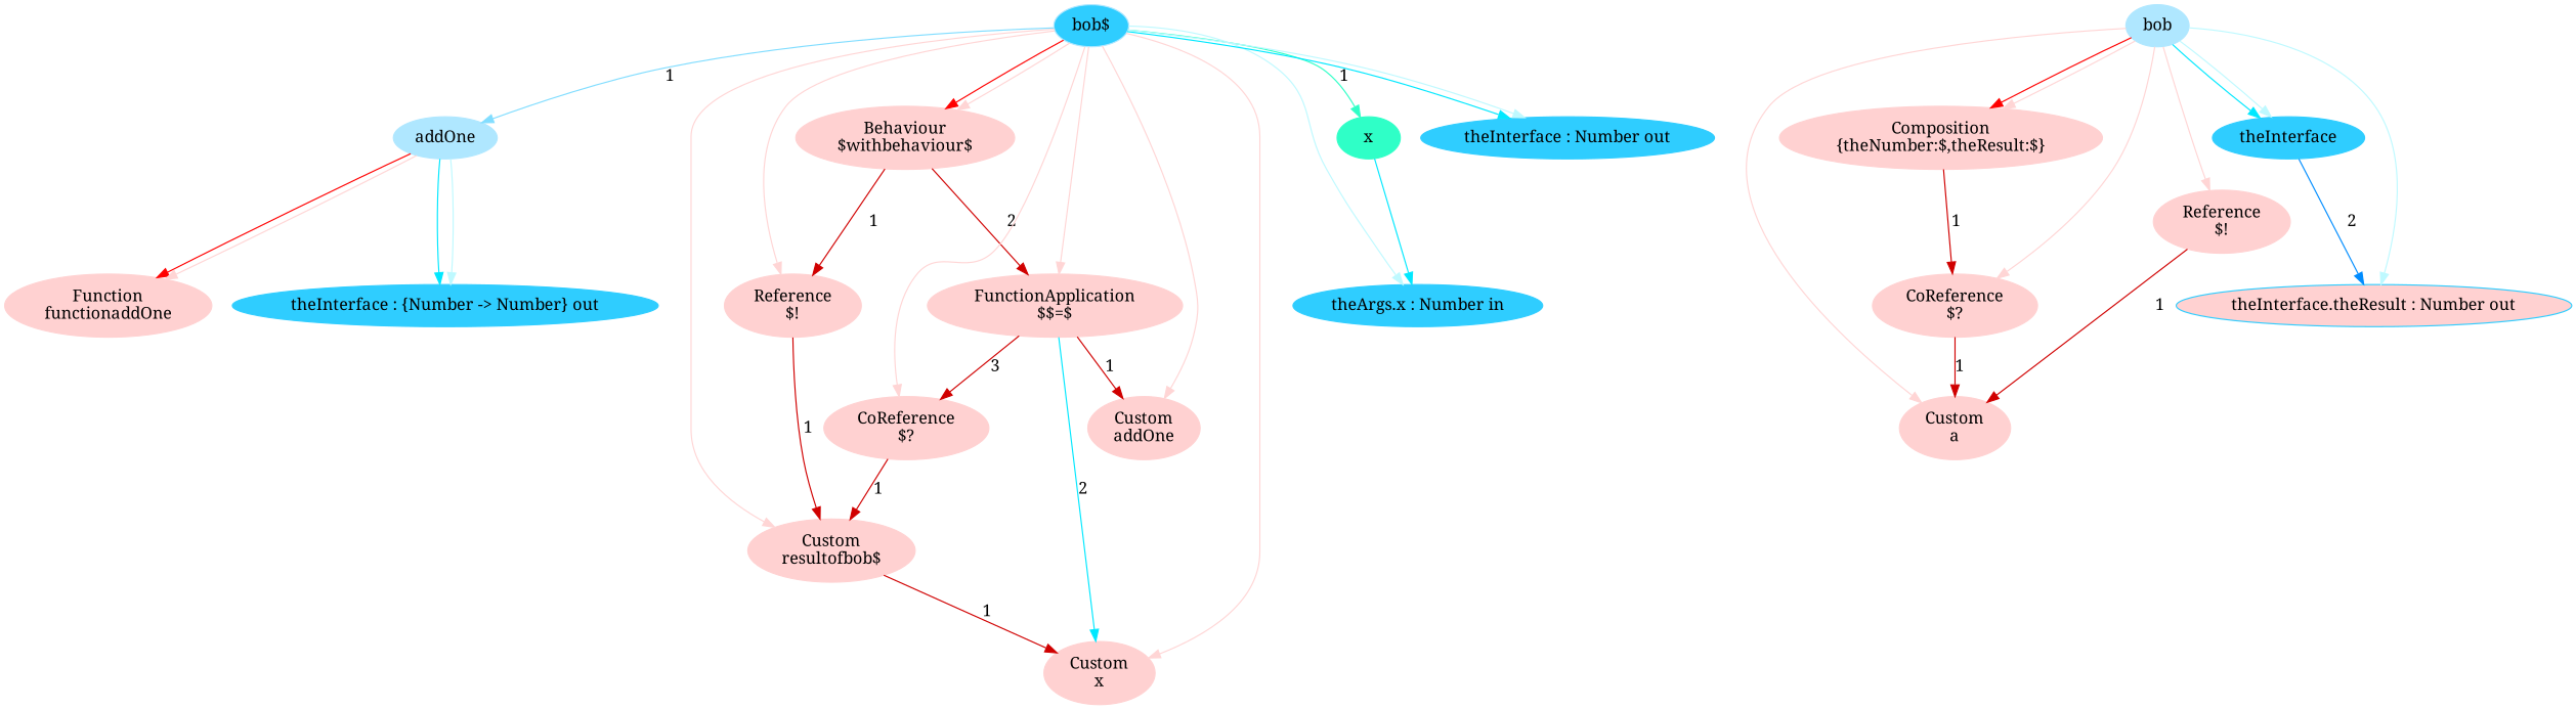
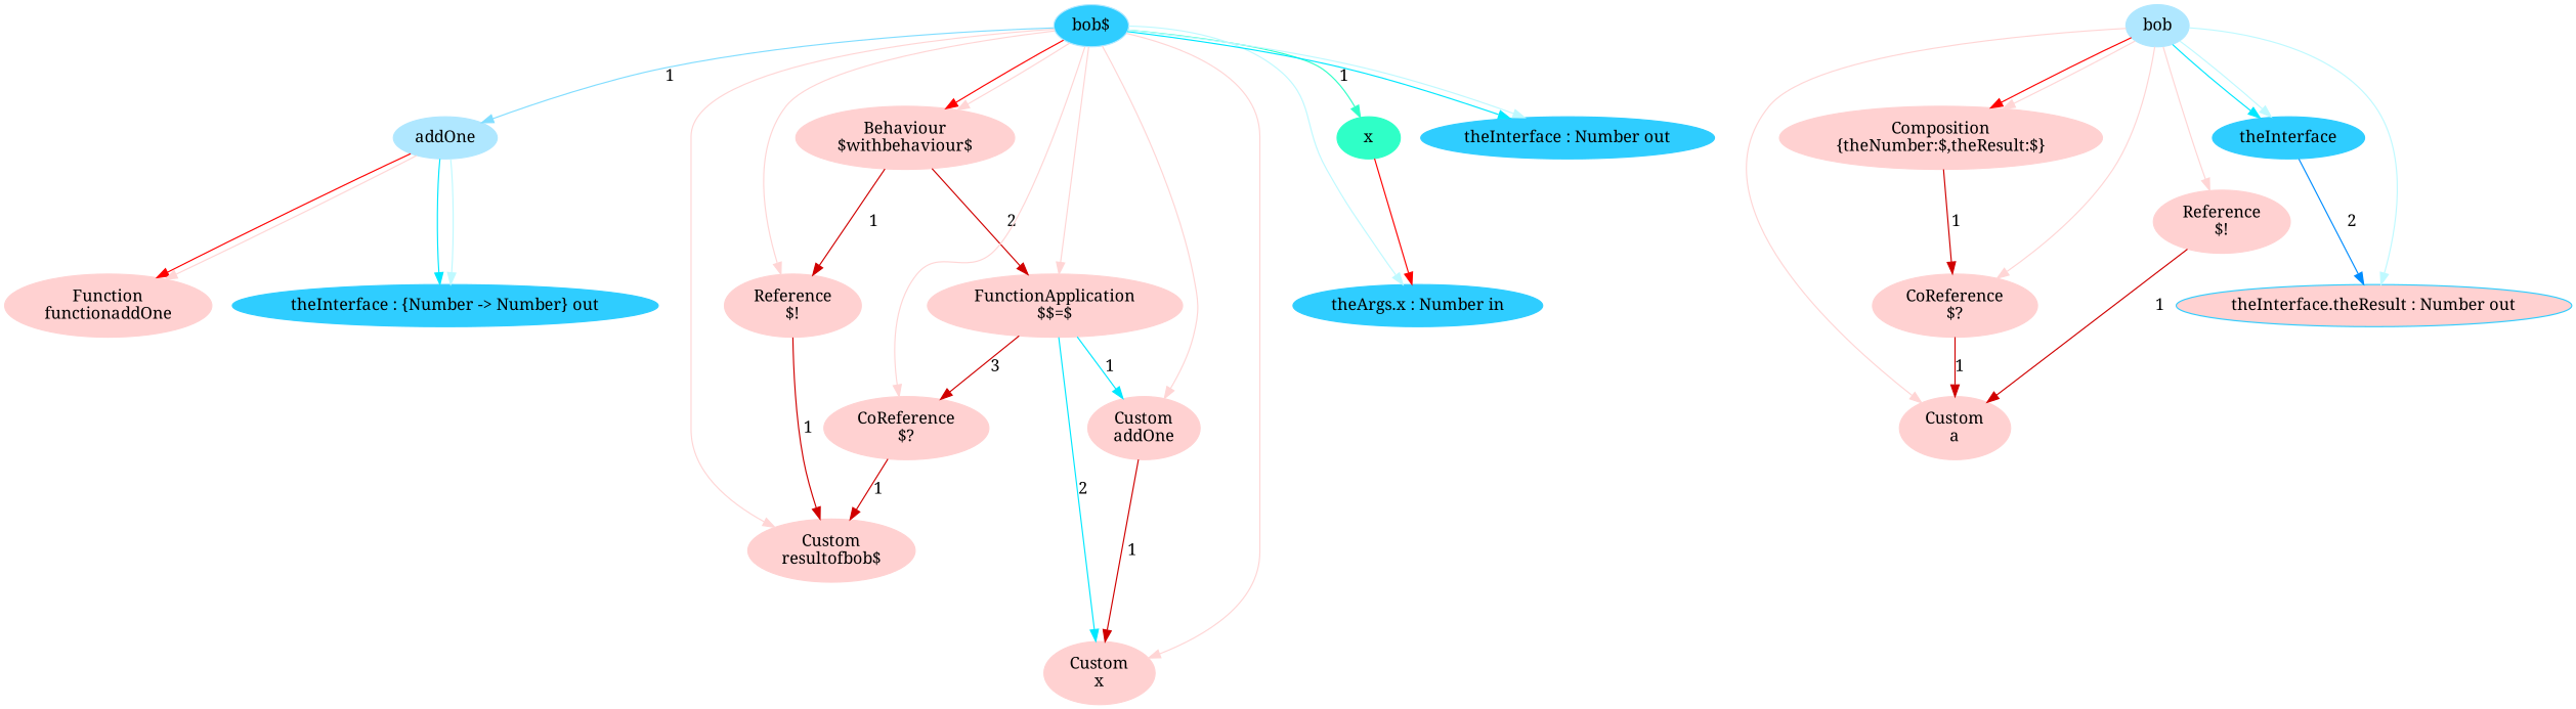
  digraph {
    fontname="Noto Serif"
    node [color="#ffd1d1" fontname="Noto Serif" shape=ellipse style=filled]
    edge [arrowHead=normal arrowsize=1 color="#ffd5d5" dir=forward fontname="Noto Serif"]
    n1 [label="Function\nfunctionaddOne"]
    n2 [label="Custom\nx"]
    n3 [label="Custom\nresultofbob$"]
    n4 [label="Reference\n$!"]
    n5 [label="Custom\naddOne"]
    n6 [label="CoReference\n$?"]
    n7 [label="FunctionApplication\n$$=$"]
    n8 [label="Behaviour\n$withbehaviour$"]
    n9 [label="Custom\na"]
    n10 [label="CoReference\n$?"]
    n11 [label="Reference\n$!"]
    n12 [label="Composition\n{theNumber:$,theResult:$}"]
    n13 [color="#afe7ff" label=bob]
    n14 [color="#2fcdff" label=theInterface]
    n15 [color="#2fcdff" fillcolor="#ffd1d1" label="theInterface.theResult : Number out"]
    n16 [color="#afe7ff" fillcolor="#2fcdff" label="bob$"]
    n17 [color="#afe7ff" label=addOne]
    n18 [color="#2fffc7" label=x]
    n19 [color="#2fcdff" label="theArgs.x : Number in"]
    n20 [color="#2fcdff" label="theInterface : Number out"]
    n21 [color="#2fcdff" label="theInterface : {Number -> Number} out"]
-   n3 -> n2 [color="#d00000" label=1]
+   n5 -> n2 [color="#d00000" label=1]
    n4 -> n3 [color="#d00000" label=1]
    n6 -> n3 [color="#d00000" label=1]
    n7 -> n2 [color="#00e8ff" label=2]
-   n7 -> n5 [color="#d00000" label=1]
+   n7 -> n5 [color="#00e8ff" label=1]
    n7 -> n6 [color="#d00000" label=3]
    n8 -> n4 [color="#d00000" label=1]
    n8 -> n7 [color="#d00000" label=2]
    n10 -> n9 [color="#d00000" label=1]
    n11 -> n9 [color="#d00000" label=1]
    n12 -> n10 [color="#d00000" label=1]
    n13 -> n9
    n13 -> n10
    n13 -> n11
    n13 -> n12 [color="#ff0000"]
    n13 -> n12
    n13 -> n14 [color="#00e8ff"]
    n13 -> n14 [color="#bef9ff"]
    n13 -> n15 [color="#bef9ff"]
    n14 -> n15 [color="#008cff" label=2]
    n16 -> n2
    n16 -> n3
    n16 -> n4
    n16 -> n5
    n16 -> n6
    n16 -> n7
    n16 -> n8 [color="#ff0000"]
    n16 -> n8
    n16 -> n17 [color="#81ddff" label=1]
    n16 -> n18 [color="#2fffc7" label=1]
    n16 -> n19 [color="#bef9ff"]
    n16 -> n20 [color="#00e8ff"]
    n16 -> n20 [color="#bef9ff"]
    n17 -> n1 [color="#ff0000"]
    n17 -> n1
    n17 -> n21 [color="#00e8ff"]
    n17 -> n21 [color="#bef9ff"]
-   n18 -> n19 [color="#00e8ff"]
+   n18 -> n19 [color="#ff0000"]
  }
